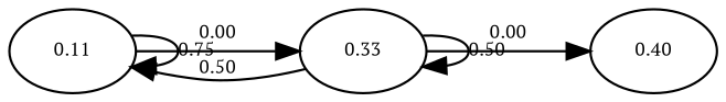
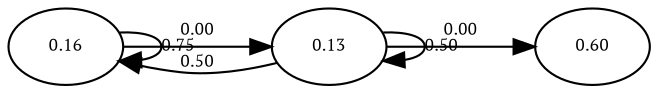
  digraph {
    fontname="PT Serif"
    node [fontname="PT Serif" fontsize=8]
    edge [constraint=false fontname="PT Serif" fontsize=8 labelfloat=false]
-   0.11
-   0.33
-   0.60 [label=0.40]
+   0.11 [label=0.16]
+   0.33 [label=0.13]
+   0.60
    0.11 -> 0.11 [label=0.75]
    0.11 -> 0.33 [label=0.00]
    0.33 -> 0.11 [label=0.50]
    0.33 -> 0.33 [label=0.50]
    0.33 -> 0.60 [label=0.00]
  }
